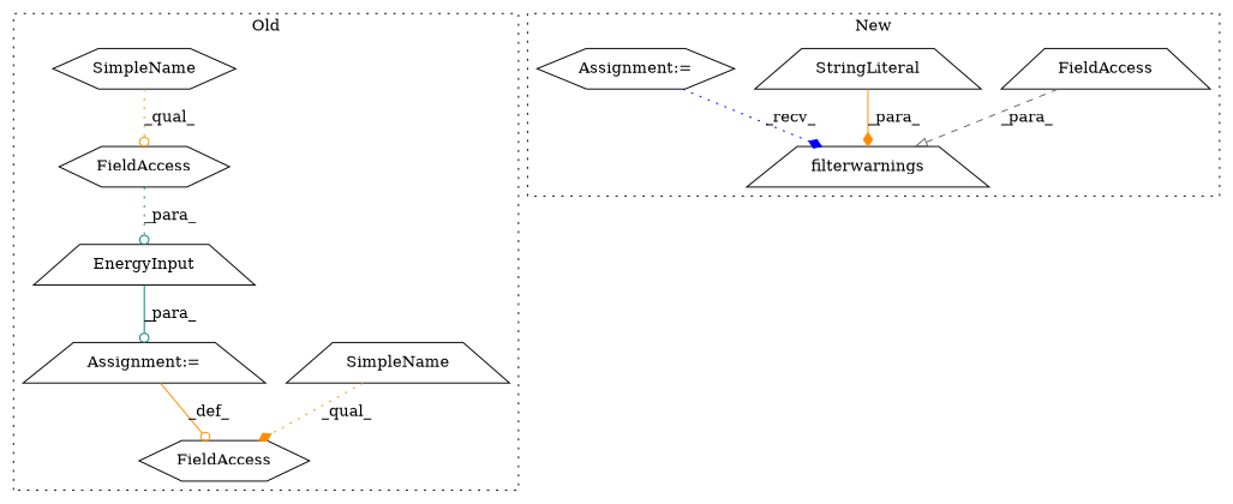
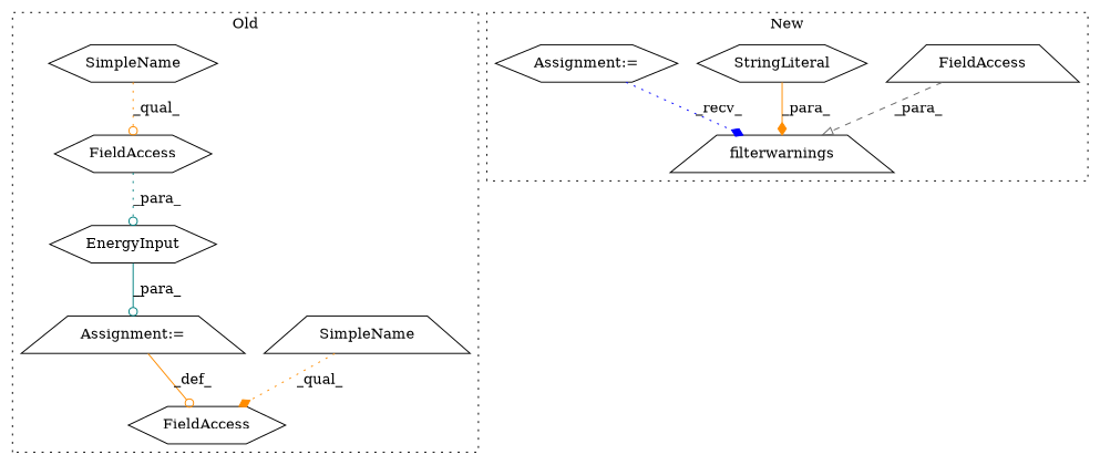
  digraph {
    node [a=22 l=4 s=847 shape=hexagon]
    edge [arrowhead=odot color=darkorange style=dotted]
-   n1 [a=32 l="12,1" label=EnergyInput s="863,888" shape=trapezium]
+   n1 [a=32 l="12,1" label=EnergyInput s="863,888"]
    n2 [l=15 label=FieldAccess]
    n3 [a=7 l=1 label="Assignment:=" s=862 shape=trapezium]
    n4 [l=13 label=FieldAccess s=875]
    n5 [a=42 label=SimpleName shape=trapezium]
    n6 [a=42 label=SimpleName s=875]
    n7 [a=32 l="15,1" label=filterwarnings s="874,952" shape=trapezium]
    n8 [l=35 label=FieldAccess s=898 shape=trapezium]
-   n9 [a=45 l=8 label=StringLiteral s=889 shape=trapezium]
+   n9 [a=45 l=8 label=StringLiteral s=889]
    n10 [a=7 l=8 label="Assignment:=" s=830]
    subgraph cluster_1 {
      label=Old
      style=dotted
      n1
      n2
      n3
      n4
      n5
      n6
    }
    subgraph cluster_2 {
      label=New
      style=dotted
      n7
      n8
      n9
      n10
    }
    n1 -> n3 [color=teal label=_para_ style=solid]
    n3 -> n2 [label=_def_ style=solid]
    n4 -> n1 [color=teal label=_para_]
    n5 -> n2 [arrowhead=diamond label=_qual_]
    n6 -> n4 [label=_qual_]
    n8 -> n7 [arrowhead=onormal color=gray40 label=_para_ style=dashed]
    n9 -> n7 [arrowhead=diamond label=_para_ style=solid]
    n10 -> n7 [arrowhead=diamond color=blue label=_recv_]
  }
